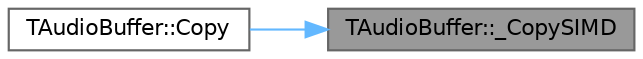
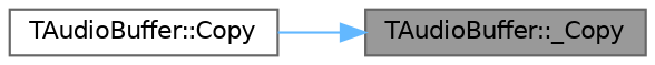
  digraph {
    rankdir=RL
    node [fontname=Helvetica fontsize=10 shape=box style=filled]
-   n1 [color=gray40 fillcolor=grey60 fontcolor=black height=0.2 label="TAudioBuffer::_CopySIMD" width=0.4]
+   n1 [color=gray40 fillcolor=grey60 fontcolor=black height=0.2 label="TAudioBuffer::_Copy" width=0.4]
    n2 [color=grey40 fillcolor=white height=0.2 label="TAudioBuffer::Copy" width=0.4]
    n1 -> n2 [color=steelblue1 dir=back fontname=Helvetica fontsize=10 labelfontname=Helvetica labelfontsize=10 style=solid]
  }
